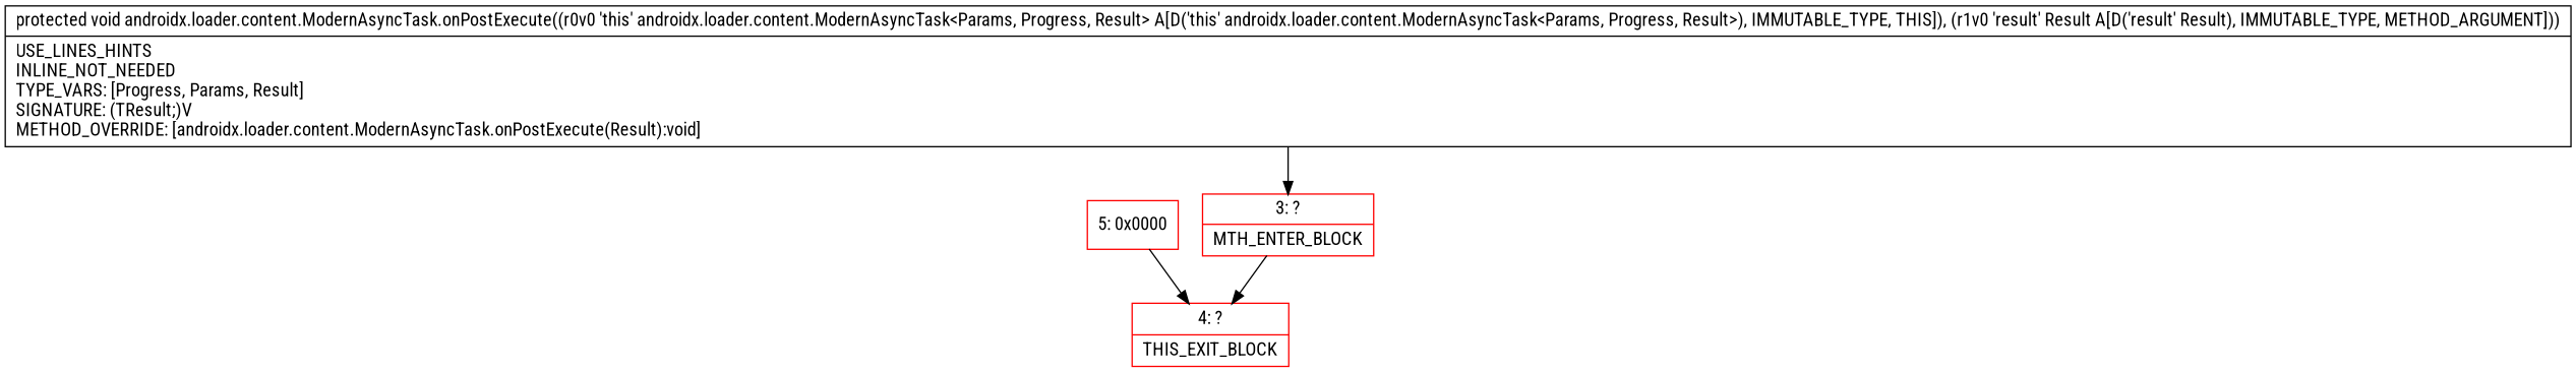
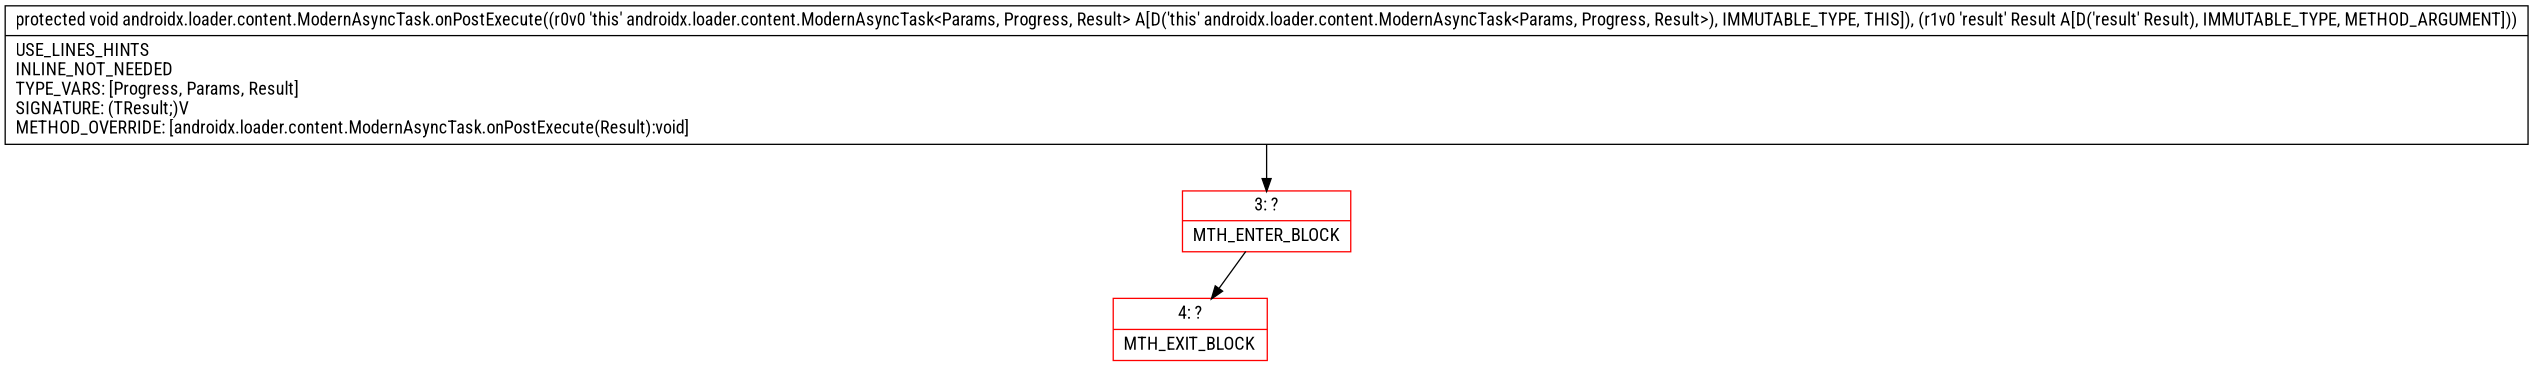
  digraph {
    fontname="Roboto Condensed"
    node [color=red fontname="Roboto Condensed" shape=record]
    edge [fontname="Roboto Condensed"]
    n1 [label="{3\:\ ?|MTH_ENTER_BLOCK\l}"]
-   n2 [label="{4\:\ ?|THIS_EXIT_BLOCK\l}"]
-   n3 [label="{5\:\ 0x0000}"]
+   n2 [label="{4\:\ ?|MTH_EXIT_BLOCK\l}"]
    n4 [label="{protected void androidx.loader.content.ModernAsyncTask.onPostExecute((r0v0 'this' androidx.loader.content.ModernAsyncTask\<Params, Progress, Result\> A[D('this' androidx.loader.content.ModernAsyncTask\<Params, Progress, Result\>), IMMUTABLE_TYPE, THIS]), (r1v0 'result' Result A[D('result' Result), IMMUTABLE_TYPE, METHOD_ARGUMENT]))  | USE_LINES_HINTS\lINLINE_NOT_NEEDED\lTYPE_VARS: [Progress, Params, Result]\lSIGNATURE: (TResult;)V\lMETHOD_OVERRIDE: [androidx.loader.content.ModernAsyncTask.onPostExecute(Result):void]\l}" color=""]
    subgraph cluster_1 {
      label="R(0)"
    }
    n1 -> n2
-   n3 -> n2
    n4 -> n1
  }
